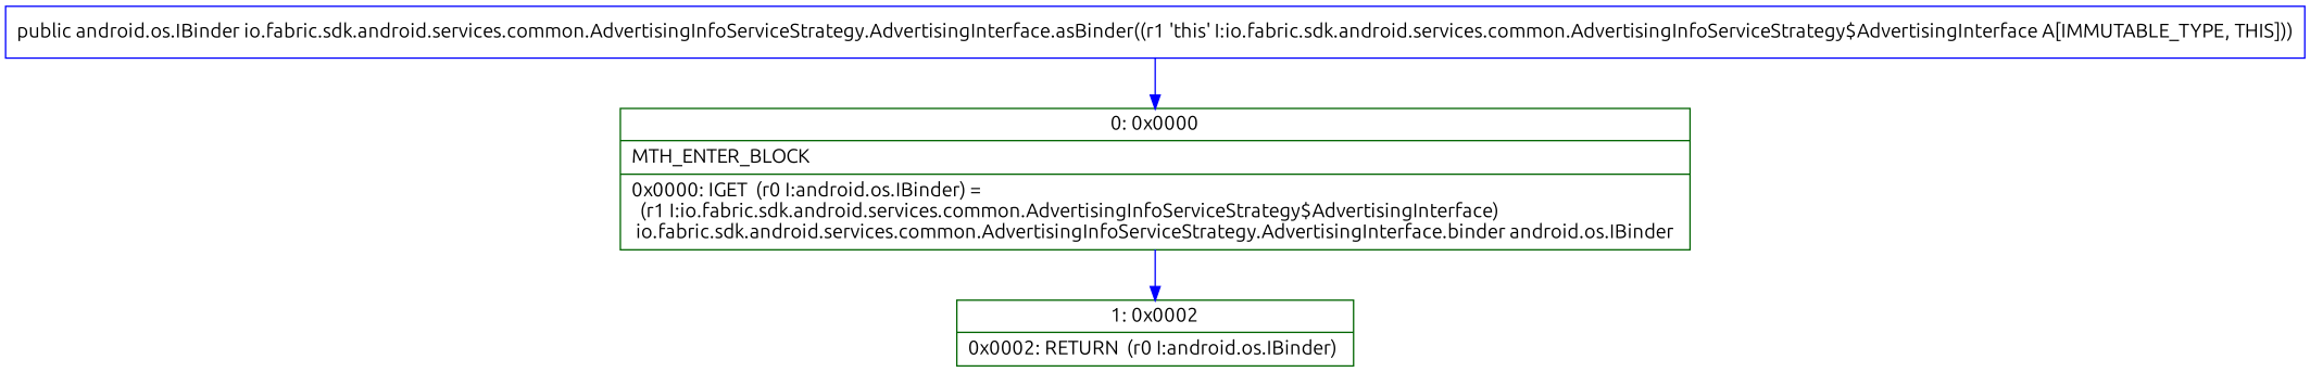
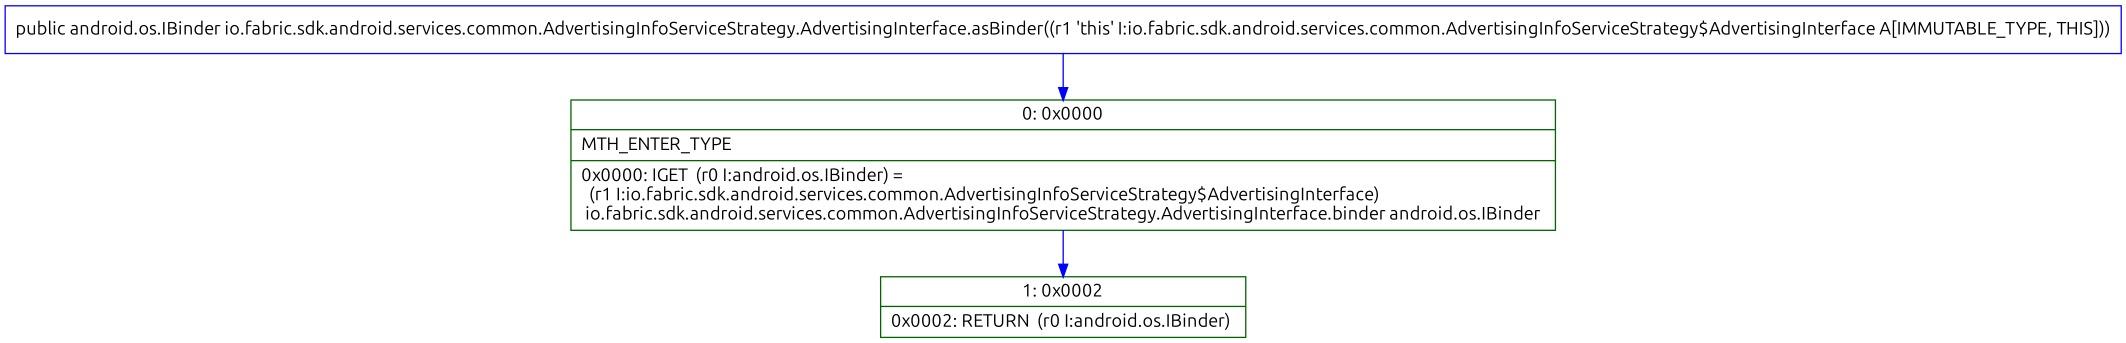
  digraph {
    fontname=Ubuntu
    node [shape=record color=darkgreen fontname=Ubuntu]
    edge [color=blue fontname=Ubuntu]
-   n1 [label="{0\:\ 0x0000|MTH_ENTER_BLOCK\l|0x0000: IGET  (r0 I:android.os.IBinder) = \l  (r1 I:io.fabric.sdk.android.services.common.AdvertisingInfoServiceStrategy$AdvertisingInterface)\l io.fabric.sdk.android.services.common.AdvertisingInfoServiceStrategy.AdvertisingInterface.binder android.os.IBinder \l}"]
+   n1 [label="{0\:\ 0x0000|MTH_ENTER_TYPE\l|0x0000: IGET  (r0 I:android.os.IBinder) = \l  (r1 I:io.fabric.sdk.android.services.common.AdvertisingInfoServiceStrategy$AdvertisingInterface)\l io.fabric.sdk.android.services.common.AdvertisingInfoServiceStrategy.AdvertisingInterface.binder android.os.IBinder \l}"]
    n2 [label="{1\:\ 0x0002|0x0002: RETURN  (r0 I:android.os.IBinder) \l}"]
    n3 [label="{public android.os.IBinder io.fabric.sdk.android.services.common.AdvertisingInfoServiceStrategy.AdvertisingInterface.asBinder((r1 'this' I:io.fabric.sdk.android.services.common.AdvertisingInfoServiceStrategy$AdvertisingInterface A[IMMUTABLE_TYPE, THIS])) }" color=blue]
    n1 -> n2
    n3 -> n1
  }
